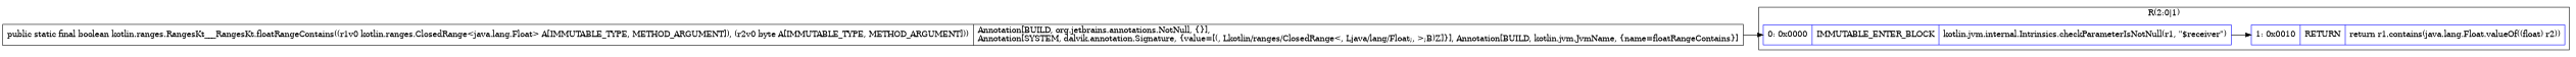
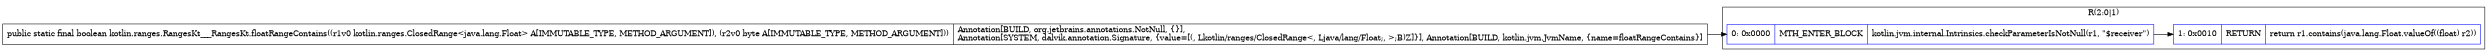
  digraph {
    rankdir=LR
    node [color=blue shape=record]
-   n1 [label="{0\:\ 0x0000|IMMUTABLE_ENTER_BLOCK\l|kotlin.jvm.internal.Intrinsics.checkParameterIsNotNull(r1, \"$receiver\")\l}"]
+   n1 [label="{0\:\ 0x0000|MTH_ENTER_BLOCK\l|kotlin.jvm.internal.Intrinsics.checkParameterIsNotNull(r1, \"$receiver\")\l}"]
    n2 [label="{1\:\ 0x0010|RETURN\l|return r1.contains(java.lang.Float.valueOf((float) r2))\l}"]
    n3 [label="{public static final boolean kotlin.ranges.RangesKt___RangesKt.floatRangeContains((r1v0 kotlin.ranges.ClosedRange\<java.lang.Float\> A[IMMUTABLE_TYPE, METHOD_ARGUMENT]), (r2v0 byte A[IMMUTABLE_TYPE, METHOD_ARGUMENT]))  | Annotation[BUILD, org.jetbrains.annotations.NotNull, \{\}], \lAnnotation[SYSTEM, dalvik.annotation.Signature, \{value=[(, Lkotlin\/ranges\/ClosedRange\<, Ljava\/lang\/Float;, \>;B)Z]\}], Annotation[BUILD, kotlin.jvm.JvmName, \{name=floatRangeContains\}]\l}" color=""]
    subgraph cluster_1 {
      label="R(2:0|1)"
      n1
      n2
    }
    n1 -> n2
    n3 -> n1
  }
